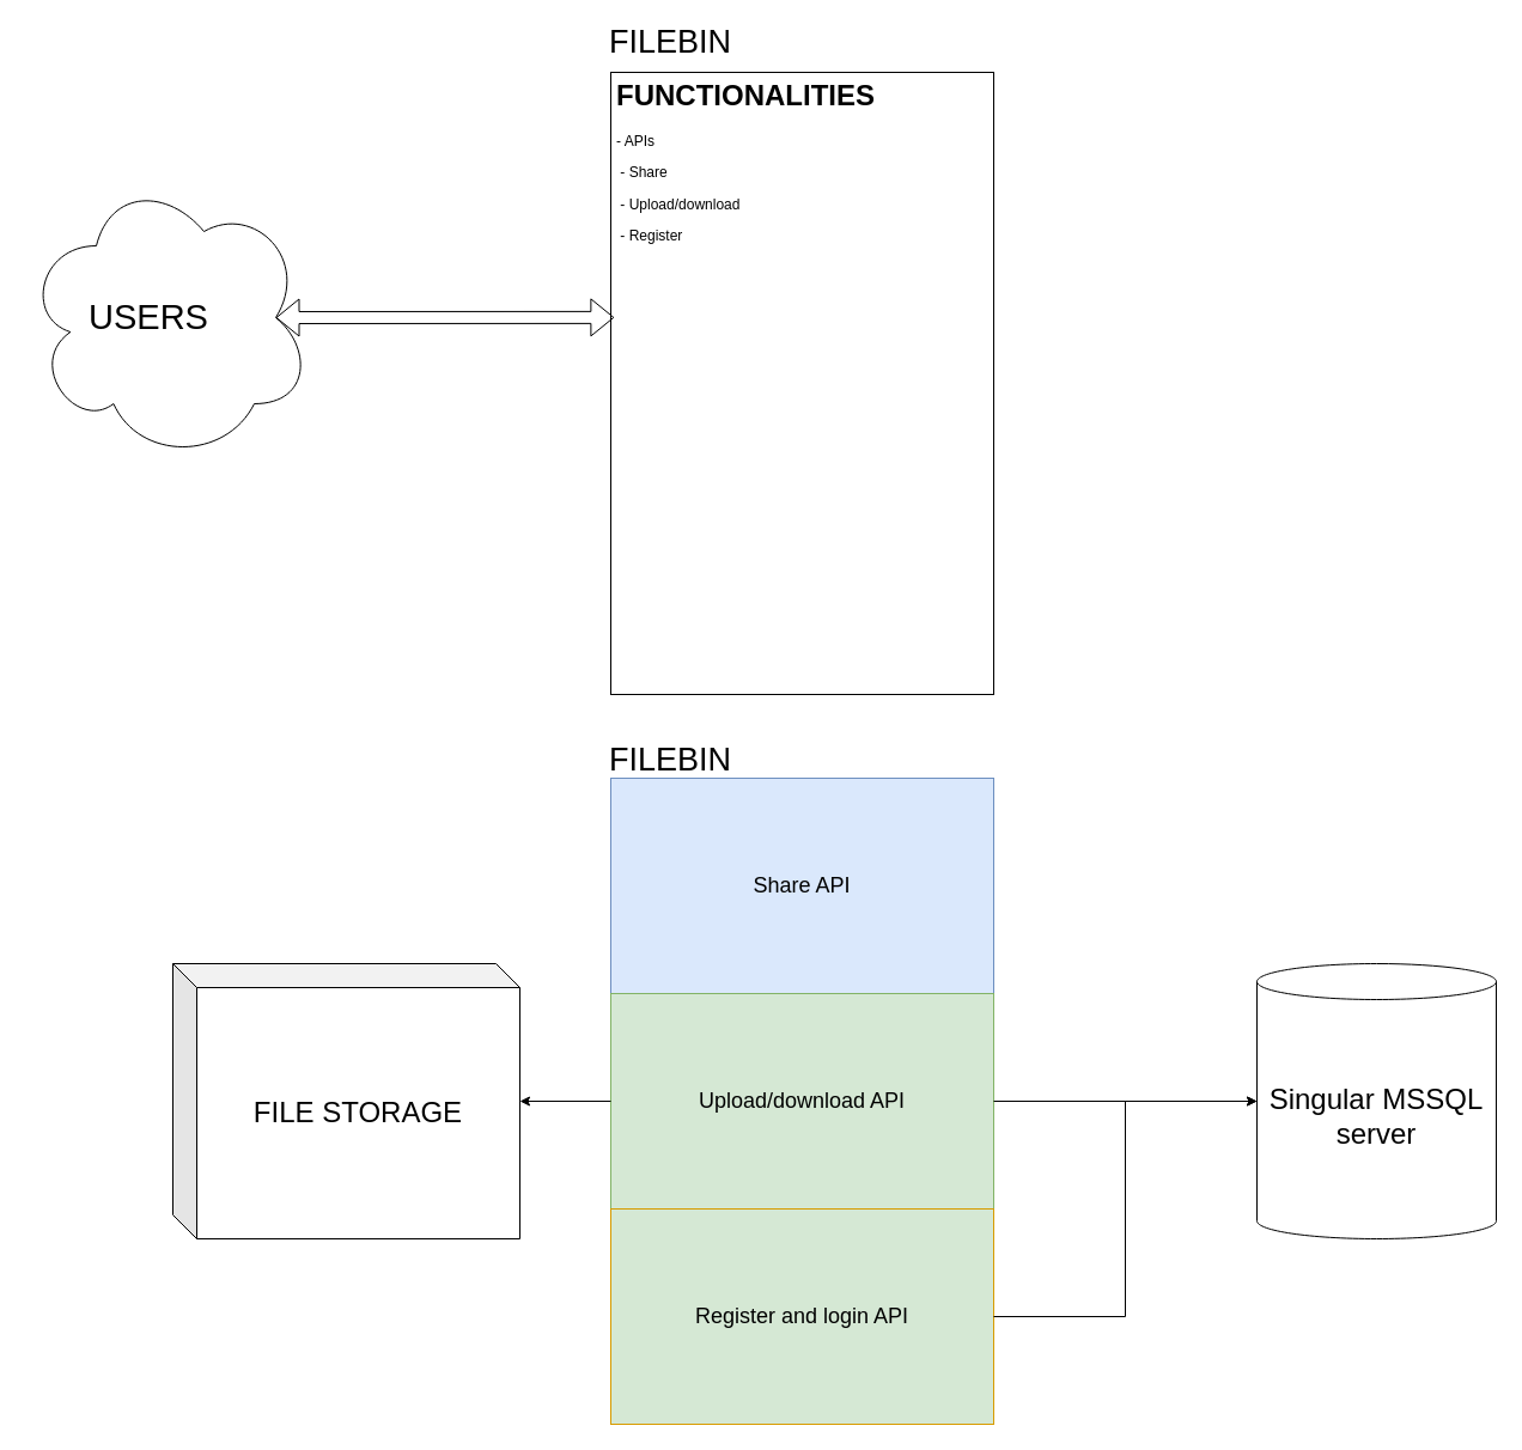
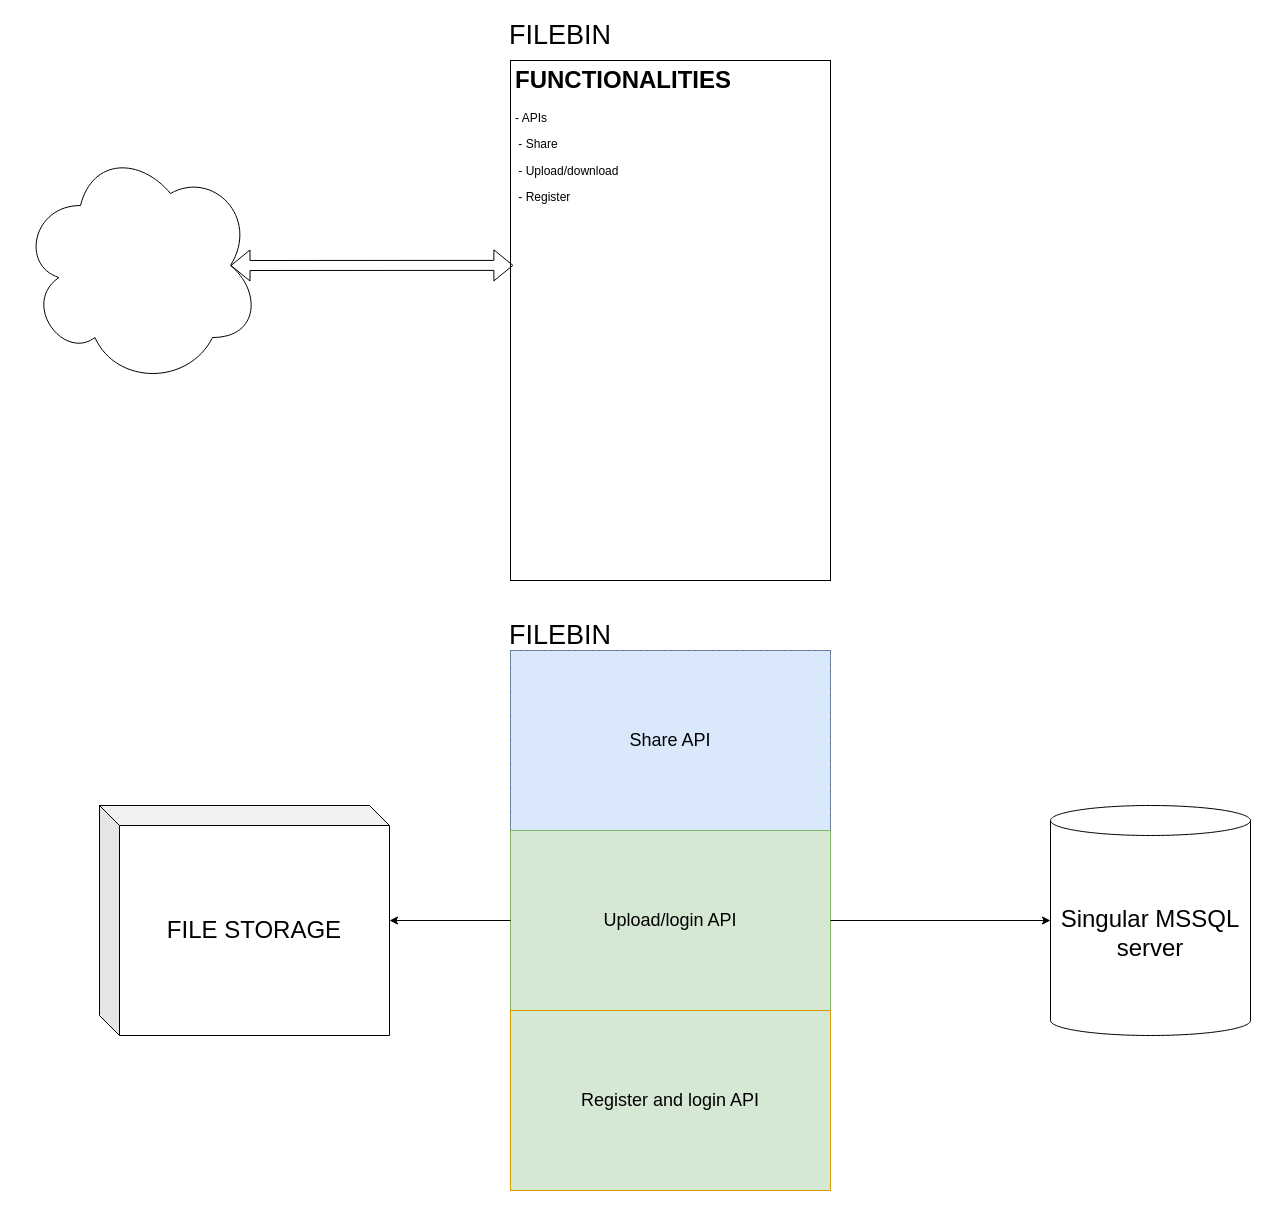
  <mxCell id="0" />
  <mxCell id="1" parent="0" />
  <mxCell id="2" value="" style="group" vertex="1" connectable="0" parent="1"><mxGeometry x="20" y="20" width="810" height="560" as="geometry" /></mxCell>
  <mxCell id="3" value="" style="rounded=0;whiteSpace=wrap;html=1;" vertex="1" parent="2"><mxGeometry x="490" y="40" width="320" height="520" as="geometry" /></mxCell>
  <mxCell id="4" value="&lt;font style=&quot;font-size: 27px;&quot;&gt;FILEBIN&lt;/font&gt;" style="text;html=1;strokeColor=none;fillColor=none;align=center;verticalAlign=middle;whiteSpace=wrap;rounded=0;" vertex="1" parent="2"><mxGeometry x="510" width="60" height="30" as="geometry" /></mxCell>
  <mxCell id="5" value="" style="ellipse;shape=cloud;whiteSpace=wrap;html=1;" vertex="1" parent="2"><mxGeometry y="125" width="240" height="240" as="geometry" /></mxCell>
  <mxCell id="6" value="" style="shape=flexArrow;endArrow=classic;startArrow=classic;html=1;rounded=0;exitX=0.875;exitY=0.5;exitDx=0;exitDy=0;exitPerimeter=0;entryX=0.009;entryY=0.394;entryDx=0;entryDy=0;entryPerimeter=0;" edge="1" parent="2" source="5" target="3"><mxGeometry width="100" height="100" relative="1" as="geometry"><mxPoint x="260" y="290" as="sourcePoint" /><mxPoint x="420" y="250" as="targetPoint" /></mxGeometry></mxCell>
- <mxCell id="7" value="&lt;font style=&quot;font-size: 29px;&quot;&gt;USERS&lt;/font&gt;" style="text;html=1;strokeColor=none;fillColor=none;align=center;verticalAlign=middle;whiteSpace=wrap;rounded=0;" vertex="1" parent="2"><mxGeometry x="74" y="230" width="60" height="30" as="geometry" /></mxCell>
  <mxCell id="8" value="&lt;h1&gt;FUNCTIONALITIES&lt;/h1&gt;&lt;p&gt;- APIs&lt;/p&gt;&lt;p&gt;&lt;span style=&quot;white-space: pre;&quot;&gt; &lt;/span&gt;- Share&lt;br&gt;&lt;/p&gt;&lt;p&gt;&lt;span style=&quot;white-space: pre;&quot;&gt; &lt;/span&gt;- Upload/download&lt;br&gt;&lt;/p&gt;&lt;p&gt;&lt;span style=&quot;white-space: pre;&quot;&gt; &lt;/span&gt;- Register&lt;br&gt;&lt;/p&gt;" style="text;html=1;strokeColor=none;fillColor=none;spacing=5;spacingTop=-20;whiteSpace=wrap;overflow=hidden;rounded=0;" vertex="1" parent="2"><mxGeometry x="490" y="40" width="320" height="520" as="geometry" /></mxCell>
  <mxCell id="9" value="" style="group" vertex="1" connectable="0" parent="1"><mxGeometry x="99" y="620" width="1151" height="570" as="geometry" /></mxCell>
  <mxCell id="10" value="" style="group" vertex="1" connectable="0" parent="9"><mxGeometry x="411" width="320" height="570" as="geometry" /></mxCell>
  <mxCell id="11" value="" style="rounded=0;whiteSpace=wrap;html=1;" vertex="1" parent="10"><mxGeometry y="30" width="320" height="540" as="geometry" /></mxCell>
- <mxCell id="12" value="&lt;font style=&quot;font-size: 18px;&quot;&gt;Share API&lt;/font&gt;" style="rounded=0;whiteSpace=wrap;html=1;fillColor=#dae8fc;strokeColor=#6c8ebf;" vertex="1" parent="10"><mxGeometry y="30" width="320" height="180" as="geometry" /></mxCell>
+ <mxCell id="12" value="&lt;font style=&quot;font-size: 18px;&quot;&gt;Share API&lt;/font&gt;" style="rounded=0;whiteSpace=wrap;html=1;fillColor=#dae8fc;strokeColor=#6c8ebf;dashed=1;" vertex="1" parent="10"><mxGeometry y="30" width="320" height="180" as="geometry" /></mxCell>
  <mxCell id="13" value="&lt;font style=&quot;font-size: 27px;&quot;&gt;FILEBIN&lt;/font&gt;" style="text;html=1;strokeColor=none;fillColor=none;align=center;verticalAlign=middle;whiteSpace=wrap;rounded=0;" vertex="1" parent="10"><mxGeometry x="20" width="60" height="30" as="geometry" /></mxCell>
- <mxCell id="14" value="&lt;font style=&quot;font-size: 18px;&quot;&gt;Upload/download API&lt;/font&gt;" style="rounded=0;whiteSpace=wrap;html=1;fillColor=#d5e8d4;strokeColor=#82b366;" vertex="1" parent="10"><mxGeometry y="210" width="320" height="180" as="geometry" /></mxCell>
+ <mxCell id="14" value="&lt;font style=&quot;font-size: 18px;&quot;&gt;Upload/login API&lt;/font&gt;" style="rounded=0;whiteSpace=wrap;html=1;fillColor=#d5e8d4;strokeColor=#82b366;" vertex="1" parent="10"><mxGeometry y="210" width="320" height="180" as="geometry" /></mxCell>
  <mxCell id="15" value="&lt;font style=&quot;font-size: 18px;&quot;&gt;Register and login API&lt;/font&gt;" style="rounded=0;whiteSpace=wrap;html=1;fillColor=#d5e8d4;strokeColor=#d79b00;" vertex="1" parent="10"><mxGeometry y="390" width="320" height="180" as="geometry" /></mxCell>
  <mxCell id="16" value="&lt;font style=&quot;font-size: 24px;&quot;&gt;Singular MSSQL server&lt;/font&gt;" style="shape=cylinder3;whiteSpace=wrap;html=1;boundedLbl=1;backgroundOutline=1;size=15;" vertex="1" parent="9"><mxGeometry x="951" y="185" width="200" height="230" as="geometry" /></mxCell>
  <mxCell id="17" style="edgeStyle=orthogonalEdgeStyle;rounded=0;orthogonalLoop=1;jettySize=auto;html=1;" edge="1" parent="9" source="14" target="16"><mxGeometry relative="1" as="geometry" /></mxCell>
- <mxCell id="18" style="edgeStyle=orthogonalEdgeStyle;rounded=0;orthogonalLoop=1;jettySize=auto;html=1;" edge="1" parent="9" source="15" target="16"><mxGeometry relative="1" as="geometry" /></mxCell>
- <mxCell id="19" value="&lt;font style=&quot;font-size: 24px;&quot;&gt;FILE STORAGE&lt;/font&gt;" style="shape=cube;whiteSpace=wrap;html=1;boundedLbl=1;backgroundOutline=1;darkOpacity=0.05;darkOpacity2=0.1;" vertex="1" parent="9"><mxGeometry x="45" y="185" width="290" height="230" as="geometry" /></mxCell>
+ <mxCell id="19" value="&lt;font style=&quot;font-size: 24px;&quot;&gt;FILE STORAGE&lt;/font&gt;" style="shape=cube;whiteSpace=wrap;html=1;boundedLbl=1;backgroundOutline=1;darkOpacity=0.05;darkOpacity2=0.1;" vertex="1" parent="9"><mxGeometry y="185" width="290" height="230" as="geometry" /></mxCell>
  <mxCell id="20" style="edgeStyle=orthogonalEdgeStyle;rounded=0;orthogonalLoop=1;jettySize=auto;html=1;" edge="1" parent="9" source="14" target="19"><mxGeometry relative="1" as="geometry" /></mxCell>
